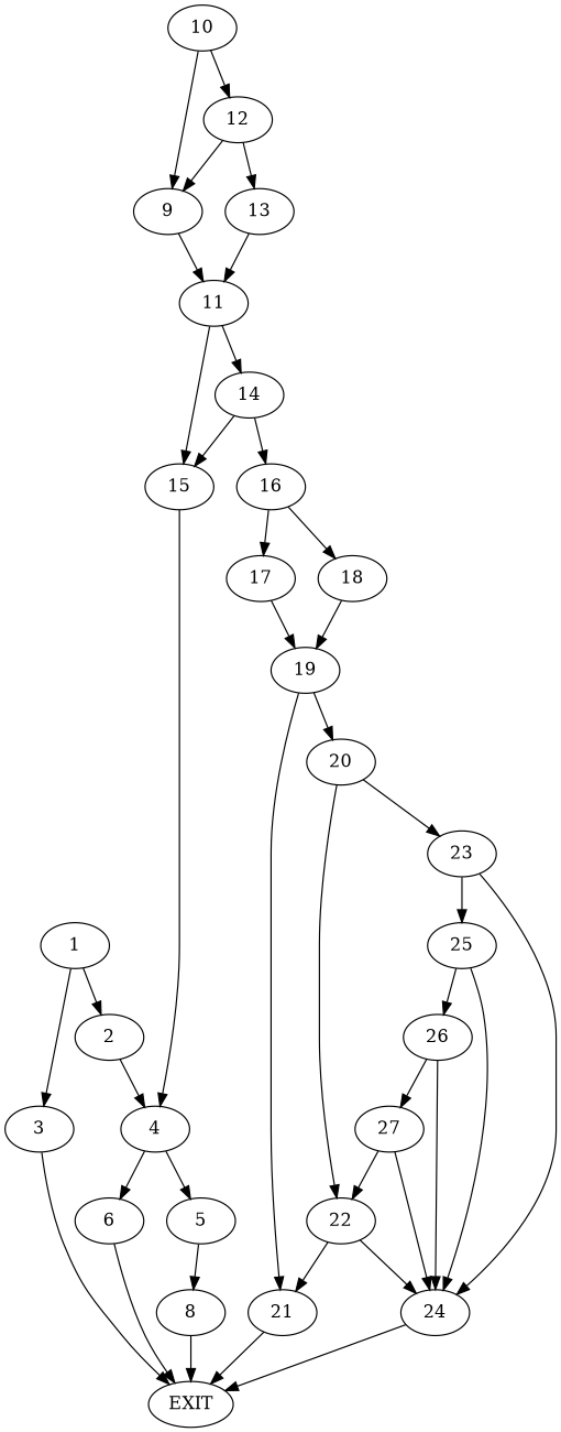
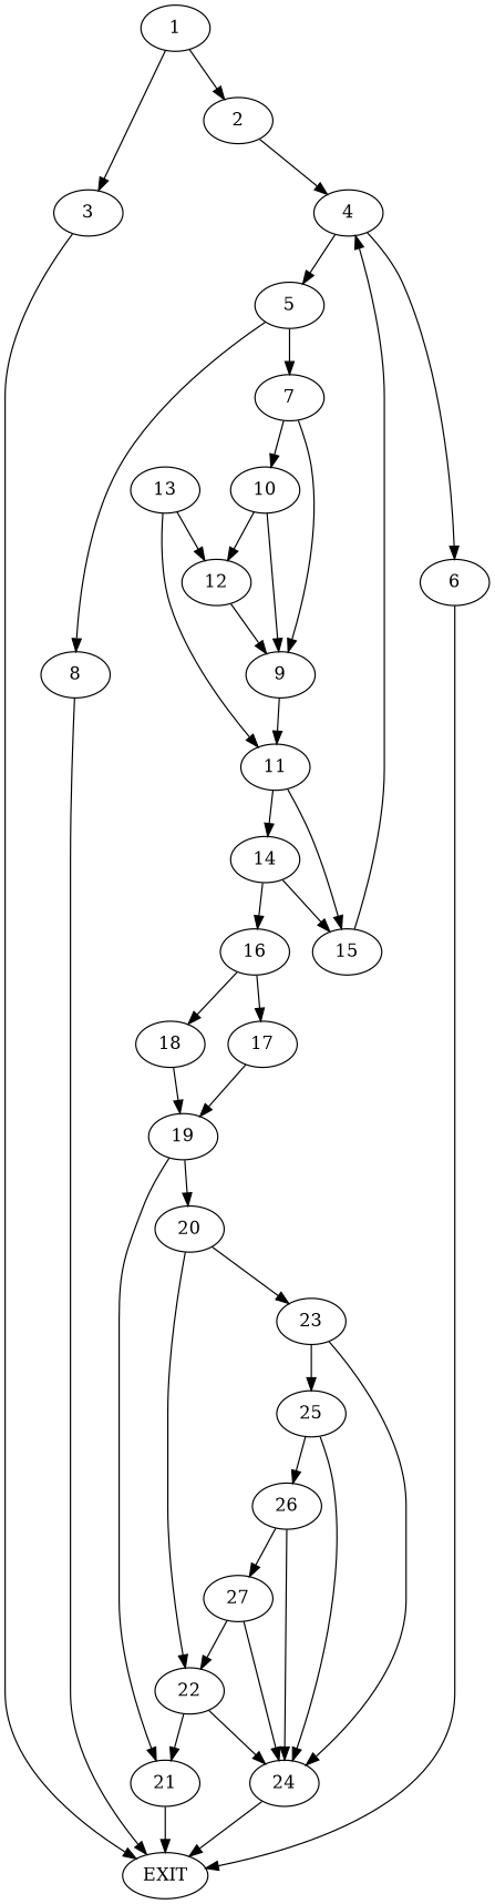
  digraph {
    1
    2
    3
    n4 [label=EXIT]
    4
    5
    6
+   7
    8
    9
    10
    11
    12
    14
    15
    13
    16
    17
    18
    19
    20
    21
    22
    23
    24
    25
    26
    27
    1 -> 2
    1 -> 3
    2 -> 4
    3 -> n4
    4 -> 5
    4 -> 6
+   5 -> 7
    5 -> 8
    6 -> n4
+   7 -> 9
+   7 -> 10
    8 -> n4
    9 -> 11
    10 -> 9
    10 -> 12
    11 -> 14
    11 -> 15
    12 -> 9
-   12 -> 13
+   13 -> 12
    14 -> 15
    14 -> 16
    15 -> 4
    13 -> 11
    16 -> 17
    16 -> 18
    17 -> 19
    18 -> 19
    19 -> 20
    19 -> 21
    20 -> 22
    20 -> 23
    21 -> n4
    22 -> 21
    22 -> 24
    23 -> 24
    23 -> 25
    24 -> n4
    25 -> 24
    25 -> 26
    26 -> 24
    26 -> 27
    27 -> 22
    27 -> 24
  }
